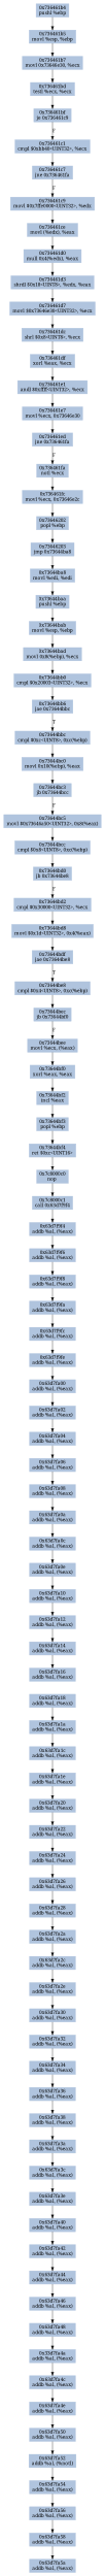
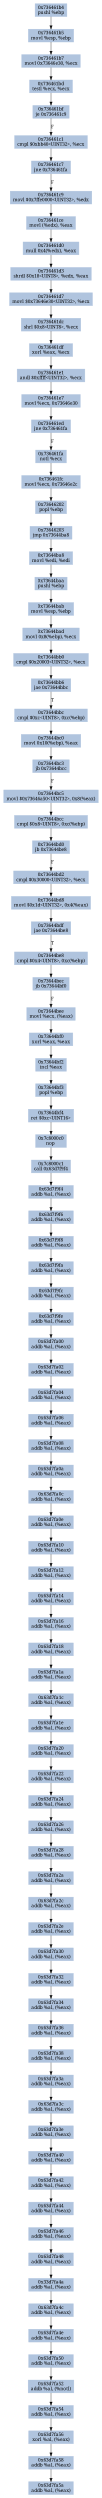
  digraph {
    fontname="Noto Serif"
    node [color=lightsteelblue fillcolor=lightsteelblue fontname="Noto Serif" shape=rectangle style=filled]
    edge [color="#000000" fontname="Noto Serif"]
    n1 [label="0x736461b4\npushl %ebp"]
    n2 [label="0x736461b5\nmovl %esp, %ebp"]
    n3 [label="0x736461b7\nmovl 0x73646e30, %ecx"]
    n4 [label="0x736461bd\ntestl %ecx, %ecx"]
    n5 [label="0x736461bf\nje 0x736461c9"]
    n6 [label="0x736461c1\ncmpl $0xbb40<UINT32>, %ecx"]
    n7 [label="0x736461c7\njne 0x736461fa"]
    n8 [label="0x736461c9\nmovl $0x7ffe0000<UINT32>, %edx"]
    n9 [label="0x736461ce\nmovl (%edx), %eax"]
    n10 [label="0x736461d0\nmull 0x4(%edx), %eax"]
    n11 [label="0x736461d3\nshrdl $0x18<UINT8>, %edx, %eax"]
    n12 [label="0x736461d7\nmovl $0x73646e30<UINT32>, %ecx"]
    n13 [label="0x736461dc\nshrl $0x8<UINT8>, %ecx"]
    n14 [label="0x736461df\nxorl %eax, %ecx"]
    n15 [label="0x736461e1\nandl $0xffff<UINT32>, %ecx"]
    n16 [label="0x736461e7\nmovl %ecx, 0x73646e30"]
    n17 [label="0x736461ed\njne 0x736461fa"]
    n18 [label="0x736461fa\nnotl %ecx"]
    n19 [label="0x736461fc\nmovl %ecx, 0x73646e2c"]
    n20 [label="0x73646202\npopl %ebp"]
    n21 [label="0x73646203\njmp 0x73644ba8"]
    n22 [label="0x73644ba8\nmovl %edi, %edi"]
    n23 [label="0x73644baa\npushl %ebp"]
    n24 [label="0x73644bab\nmovl %esp, %ebp"]
    n25 [label="0x73644bad\nmovl 0x8(%ebp), %ecx"]
    n26 [label="0x73644bb0\ncmpl $0x20003<UINT32>, %ecx"]
    n27 [label="0x73644bb6\njae 0x73644bbc"]
    n28 [label="0x73644bbc\ncmpl $0xc<UINT8>, 0xc(%ebp)"]
    n29 [label="0x73644bc0\nmovl 0x10(%ebp), %eax"]
    n30 [label="0x73644bc3\njb 0x73644bcc"]
    n31 [label="0x73644bc5\nmovl $0x73646a50<UINT32>, 0x8(%eax)"]
    n32 [label="0x73644bcc\ncmpl $0x8<UINT8>, 0xc(%ebp)"]
    n33 [label="0x73644bd0\njb 0x73644be8"]
    n34 [label="0x73644bd2\ncmpl $0x30000<UINT32>, %ecx"]
    n35 [label="0x73644bd8\nmovl $0x1d<UINT32>, 0x4(%eax)"]
    n36 [label="0x73644bdf\njae 0x73644be8"]
    n37 [label="0x73644be8\ncmpl $0x4<UINT8>, 0xc(%ebp)"]
    n38 [label="0x73644bec\njb 0x73644bf0"]
    n39 [label="0x73644bee\nmovl %ecx, (%eax)"]
    n40 [label="0x73644bf0\nxorl %eax, %eax"]
    n41 [label="0x73644bf2\nincl %eax"]
    n42 [label="0x73644bf3\npopl %ebp"]
    n43 [label="0x73644bf4\nret $0xc<UINT16>"]
    n44 [label="0x7c8000c0\nnop "]
    n45 [label="0x7c8000c1\ncall 0x63d7f9f4"]
    n46 [label="0x63d7f9f4\naddb %al, (%eax)"]
    n47 [label="0x63d7f9f6\naddb %al, (%eax)"]
    n48 [label="0x63d7f9f8\naddb %al, (%eax)"]
    n49 [label="0x63d7f9fa\naddb %al, (%eax)"]
    n50 [label="0x63d7f9fc\naddb %al, (%eax)"]
    n51 [label="0x63d7f9fe\naddb %al, (%eax)"]
    n52 [label="0x63d7fa00\naddb %al, (%eax)"]
    n53 [label="0x63d7fa02\naddb %al, (%eax)"]
    n54 [label="0x63d7fa04\naddb %al, (%eax)"]
    n55 [label="0x63d7fa06\naddb %al, (%eax)"]
    n56 [label="0x63d7fa08\naddb %al, (%eax)"]
    n57 [label="0x63d7fa0a\naddb %al, (%eax)"]
    n58 [label="0x63d7fa0c\naddb %al, (%eax)"]
    n59 [label="0x63d7fa0e\naddb %al, (%eax)"]
    n60 [label="0x63d7fa10\naddb %al, (%eax)"]
    n61 [label="0x63d7fa12\naddb %al, (%eax)"]
    n62 [label="0x63d7fa14\naddb %al, (%eax)"]
    n63 [label="0x63d7fa16\naddb %al, (%eax)"]
    n64 [label="0x63d7fa18\naddb %al, (%eax)"]
    n65 [label="0x63d7fa1a\naddb %al, (%eax)"]
    n66 [label="0x63d7fa1c\naddb %al, (%eax)"]
    n67 [label="0x63d7fa1e\naddb %al, (%eax)"]
    n68 [label="0x63d7fa20\naddb %al, (%eax)"]
    n69 [label="0x63d7fa22\naddb %al, (%eax)"]
    n70 [label="0x63d7fa24\naddb %al, (%eax)"]
    n71 [label="0x63d7fa26\naddb %al, (%eax)"]
    n72 [label="0x63d7fa28\naddb %al, (%eax)"]
    n73 [label="0x63d7fa2a\naddb %al, (%eax)"]
    n74 [label="0x63d7fa2c\naddb %al, (%eax)"]
    n75 [label="0x63d7fa2e\naddb %al, (%eax)"]
    n76 [label="0x63d7fa30\naddb %al, (%eax)"]
    n77 [label="0x63d7fa32\naddb %al, (%eax)"]
    n78 [label="0x63d7fa34\naddb %al, (%eax)"]
    n79 [label="0x63d7fa36\naddb %al, (%eax)"]
    n80 [label="0x63d7fa38\naddb %al, (%eax)"]
    n81 [label="0x63d7fa3a\naddb %al, (%eax)"]
    n82 [label="0x63d7fa3c\naddb %al, (%eax)"]
    n83 [label="0x63d7fa3e\naddb %al, (%eax)"]
    n84 [label="0x63d7fa40\naddb %al, (%eax)"]
    n85 [label="0x63d7fa42\naddb %al, (%eax)"]
    n86 [label="0x63d7fa44\naddb %al, (%eax)"]
    n87 [label="0x63d7fa46\naddb %al, (%eax)"]
    n88 [label="0x63d7fa48\naddb %al, (%eax)"]
    n89 [label="0x33d7fa4a\naddb %al, (%eax)"]
    n90 [label="0x63d7fa4c\naddb %al, (%eax)"]
    n91 [label="0x63d7fa4e\naddb %al, (%eax)"]
    n92 [label="0x63d7fa50\naddb %al, (%eax)"]
    n93 [label="0x63d7fa52\naddb %al, (%notl)"]
    n94 [label="0x63d7fa54\naddb %al, (%eax)"]
-   n95 [label="0x63d7fa56\naddb %al, (%eax)"]
+   n95 [label="0x63d7fa56\nxorl %al, (%eax)"]
    n96 [label="0x63d7fa58\naddb %al, (%eax)"]
    n97 [label="0x63d7fa5a\naddb %al, (%eax)"]
    n1 -> n2
    n2 -> n3
    n3 -> n4
    n4 -> n5
    n5 -> n6 [label=F]
    n6 -> n7
    n7 -> n8 [label=F]
    n8 -> n9
    n9 -> n10
    n10 -> n11
    n11 -> n12
    n12 -> n13
    n13 -> n14
    n14 -> n15
    n15 -> n16
    n16 -> n17
    n17 -> n18 [label=F]
    n18 -> n19
    n19 -> n20
    n20 -> n21
    n21 -> n22
    n22 -> n23
    n23 -> n24
    n24 -> n25
    n25 -> n26
    n26 -> n27
    n27 -> n28 [label=T]
    n28 -> n29
    n29 -> n30
    n30 -> n31 [label=F]
    n31 -> n32
    n32 -> n33
    n33 -> n34 [label=F]
    n34 -> n35
    n35 -> n36
    n36 -> n37 [label=T]
    n37 -> n38
    n38 -> n39 [label=F]
    n39 -> n40
    n40 -> n41
    n41 -> n42
    n42 -> n43
    n43 -> n44
    n44 -> n45
    n45 -> n46
    n46 -> n47
    n47 -> n48
    n48 -> n49
    n49 -> n50
    n50 -> n51
    n51 -> n52
    n52 -> n53
    n53 -> n54
    n54 -> n55
    n55 -> n56
    n56 -> n57
    n57 -> n58
    n58 -> n59
    n59 -> n60
    n60 -> n61
    n61 -> n62
    n62 -> n63
+   n63 -> n64
    n64 -> n65
    n65 -> n66
    n66 -> n67
    n67 -> n68
    n68 -> n69
    n69 -> n70
    n70 -> n71
    n71 -> n72
    n72 -> n73
    n73 -> n74
    n74 -> n75
    n75 -> n76
    n76 -> n77
    n77 -> n78
    n78 -> n79
    n79 -> n80
    n80 -> n81
    n81 -> n82
    n82 -> n83
    n83 -> n84
    n84 -> n85
    n85 -> n86
    n86 -> n87
    n87 -> n88
    n88 -> n89
    n89 -> n90
    n90 -> n91
    n91 -> n92
    n92 -> n93
    n93 -> n94
    n94 -> n95
    n95 -> n96
    n96 -> n97
  }
